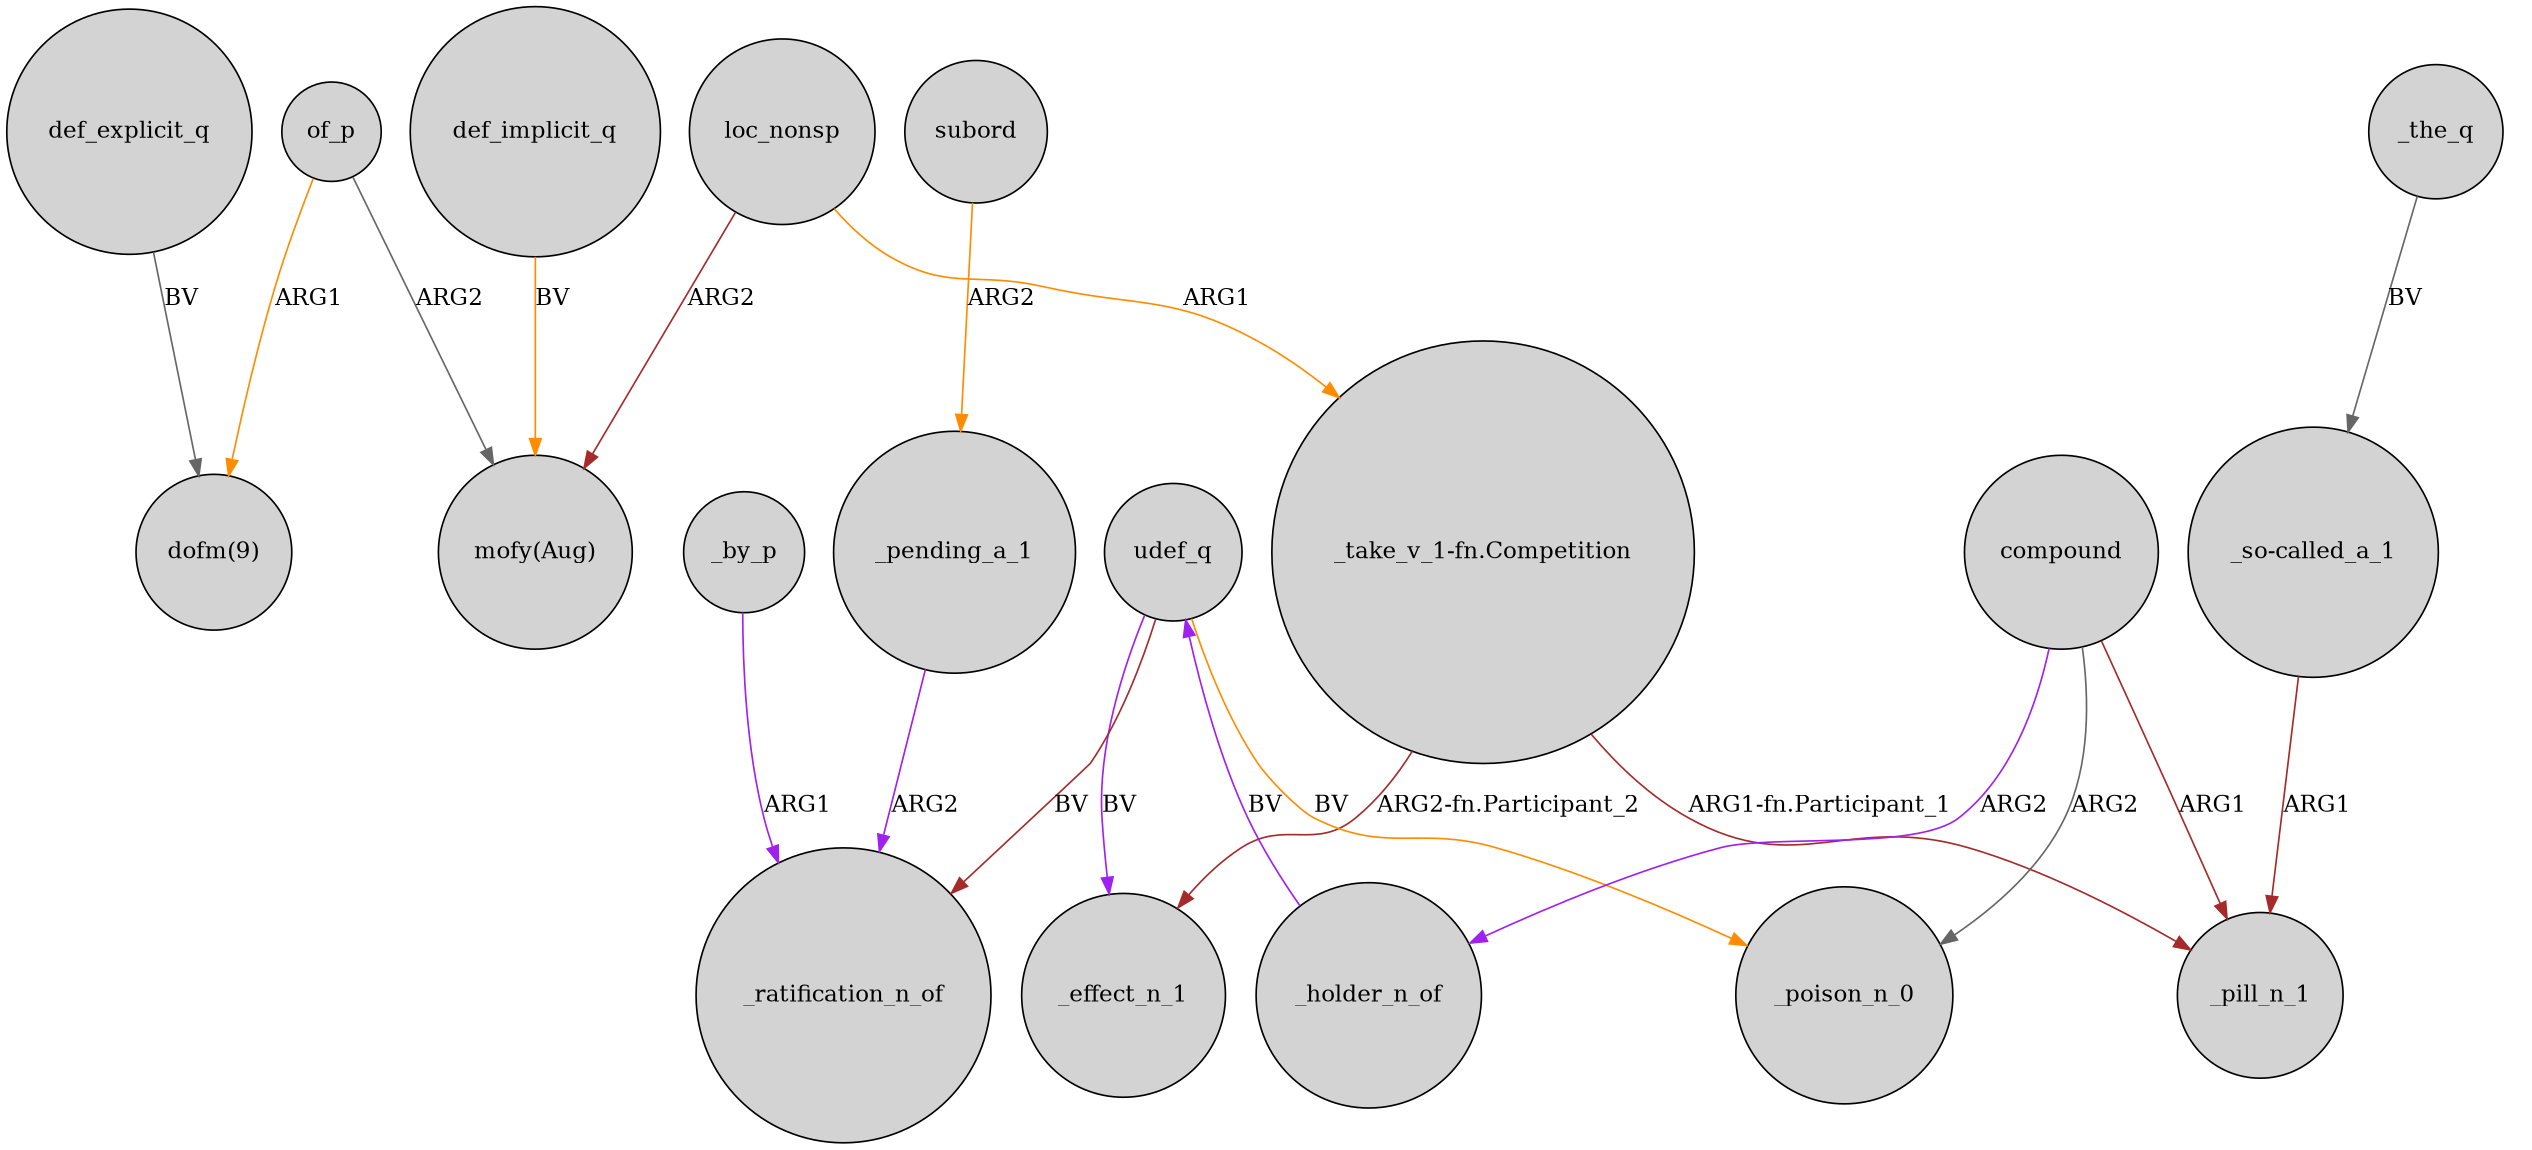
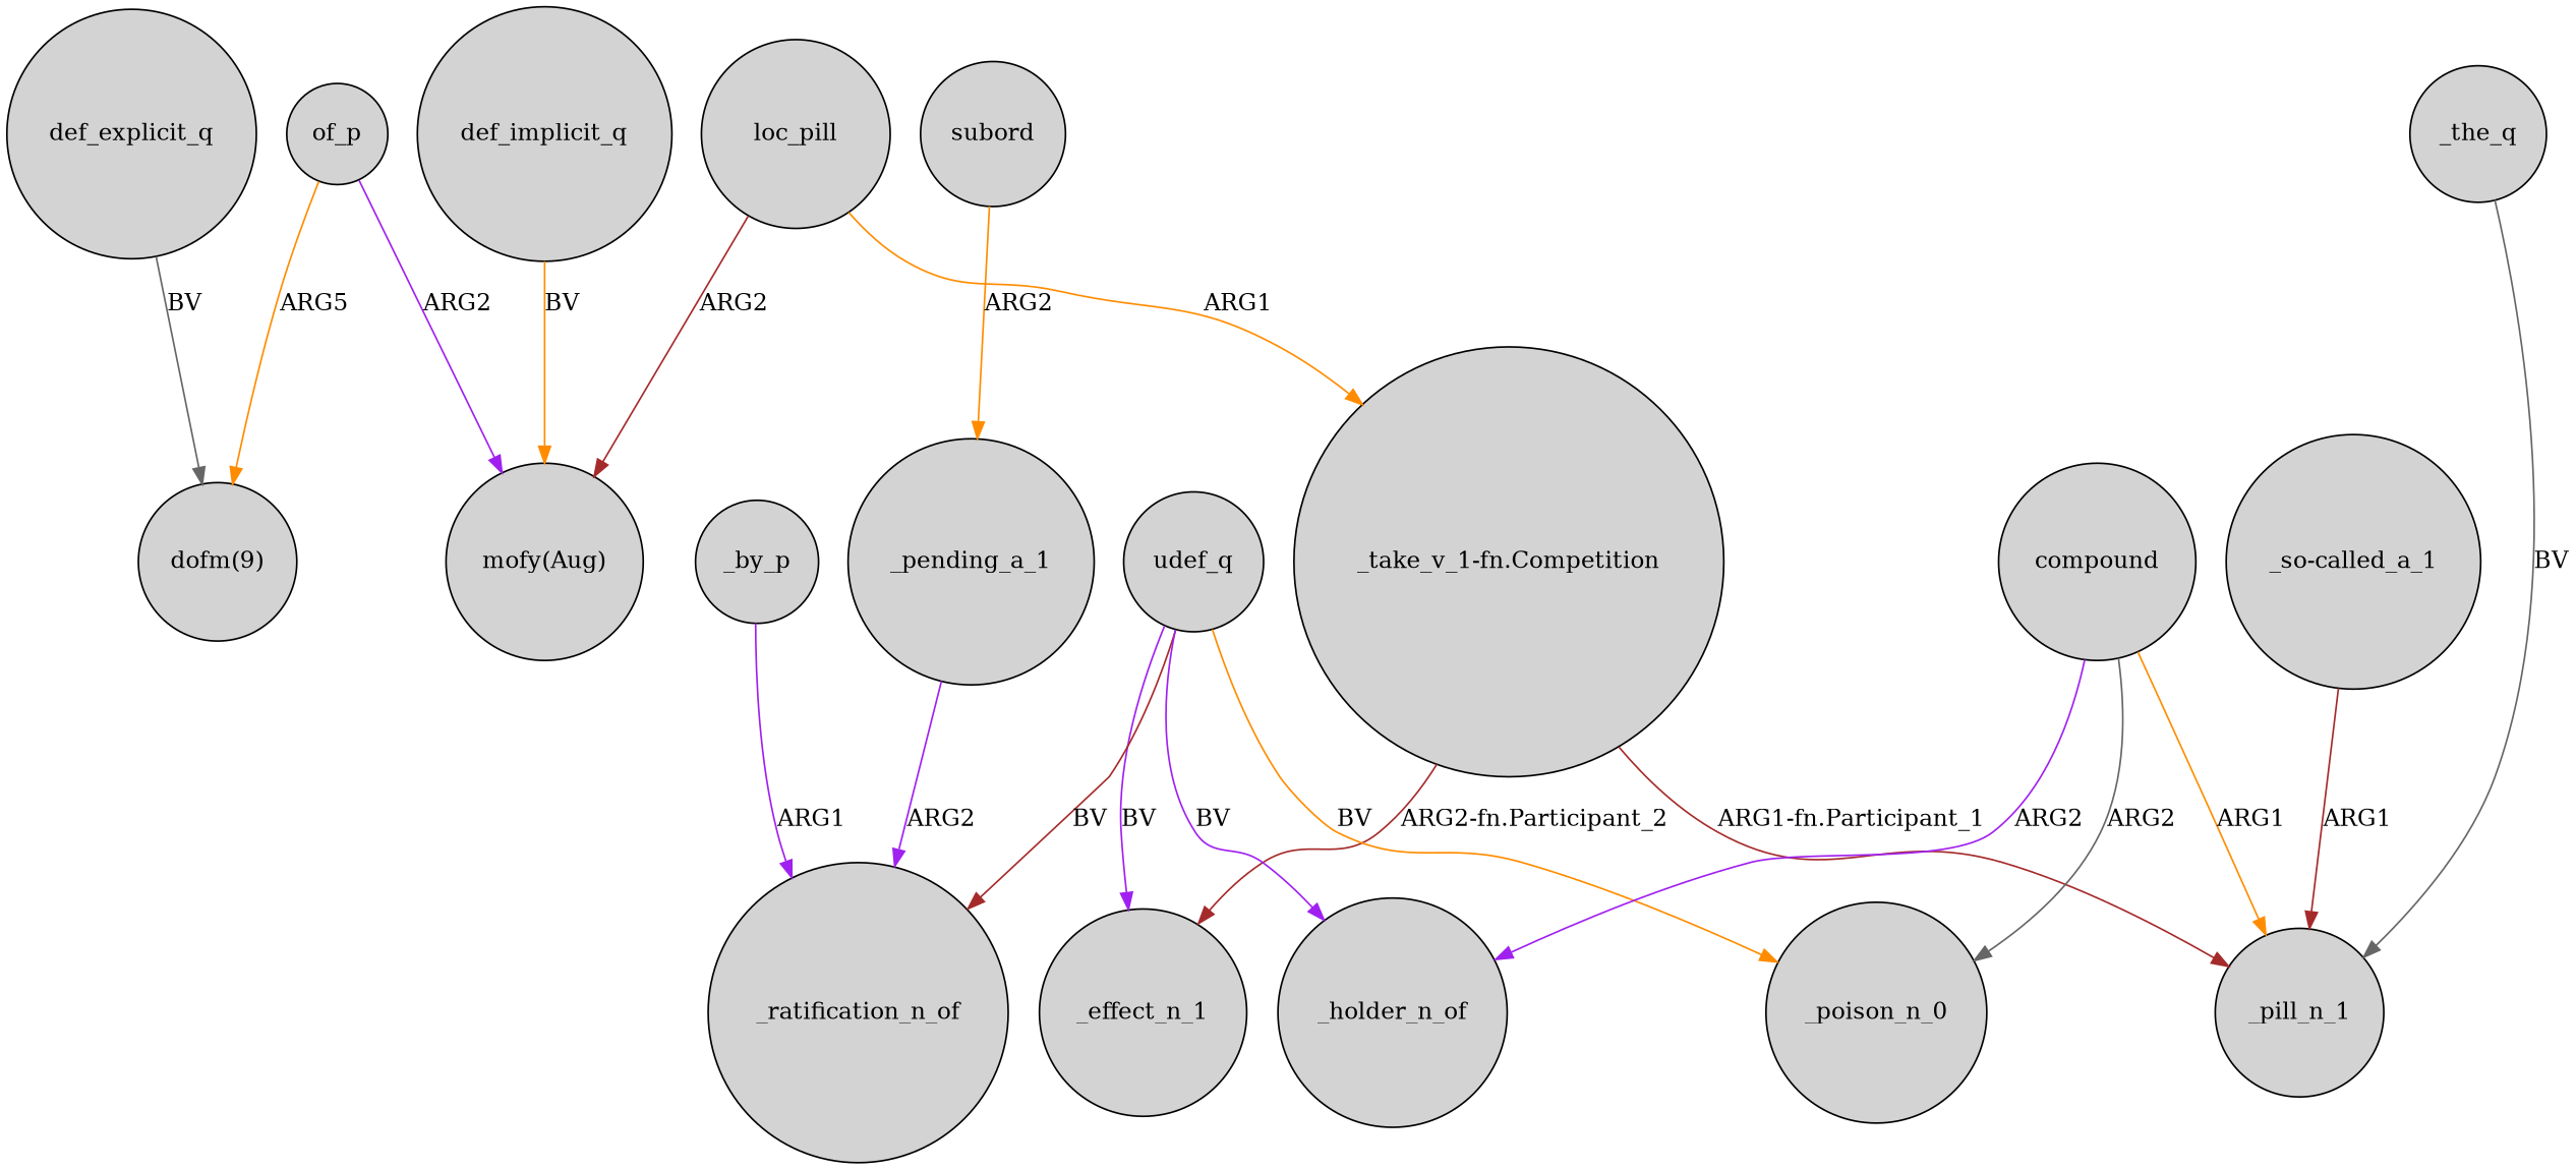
  digraph {
    node [shape=circle style=filled]
    edge [color=brown]
    def_explicit_q
    "dofm(9)"
    "_take_v_1-fn.Competition"
    _effect_n_1
    _pill_n_1
    _pending_a_1
    _ratification_n_of
    _by_p
    of_p
    "mofy(Aug)"
    udef_q
    _holder_n_of
    n13 [label=_poison_n_0]
    "_so-called_a_1"
-   loc_nonsp
+   loc_nonsp [label=loc_pill]
    subord
    _the_q
    def_implicit_q
    compound
    def_explicit_q -> "dofm(9)" [color=gray40 label=BV]
    "_take_v_1-fn.Competition" -> _effect_n_1 [label="ARG2-fn.Participant_2"]
    "_take_v_1-fn.Competition" -> _pill_n_1 [label="ARG1-fn.Participant_1"]
    _pending_a_1 -> _ratification_n_of [color=purple label=ARG2]
    _by_p -> _ratification_n_of [color=purple label=ARG1]
-   of_p -> "dofm(9)" [color=darkorange label=ARG1]
-   of_p -> "mofy(Aug)" [color=gray40 label=ARG2]
+   of_p -> "dofm(9)" [color=darkorange label=ARG5]
+   of_p -> "mofy(Aug)" [color=purple label=ARG2]
    udef_q -> _effect_n_1 [color=purple label=BV]
    udef_q -> _ratification_n_of [label=BV]
-   _holder_n_of -> udef_q [color=purple label=BV]
+   udef_q -> _holder_n_of [color=purple label=BV]
    udef_q -> n13 [color=darkorange label=BV]
    "_so-called_a_1" -> _pill_n_1 [label=ARG1]
    loc_nonsp -> "_take_v_1-fn.Competition" [color=darkorange label=ARG1]
    loc_nonsp -> "mofy(Aug)" [label=ARG2]
    subord -> _pending_a_1 [color=darkorange label=ARG2]
-   _the_q -> "_so-called_a_1" [color=gray40 label=BV]
+   _the_q -> _pill_n_1 [color=gray40 label=BV]
    def_implicit_q -> "mofy(Aug)" [color=darkorange label=BV]
-   compound -> _pill_n_1 [label=ARG1]
+   compound -> _pill_n_1 [color=darkorange label=ARG1]
    compound -> _holder_n_of [color=purple label=ARG2]
    compound -> n13 [color=gray40 label=ARG2]
  }
